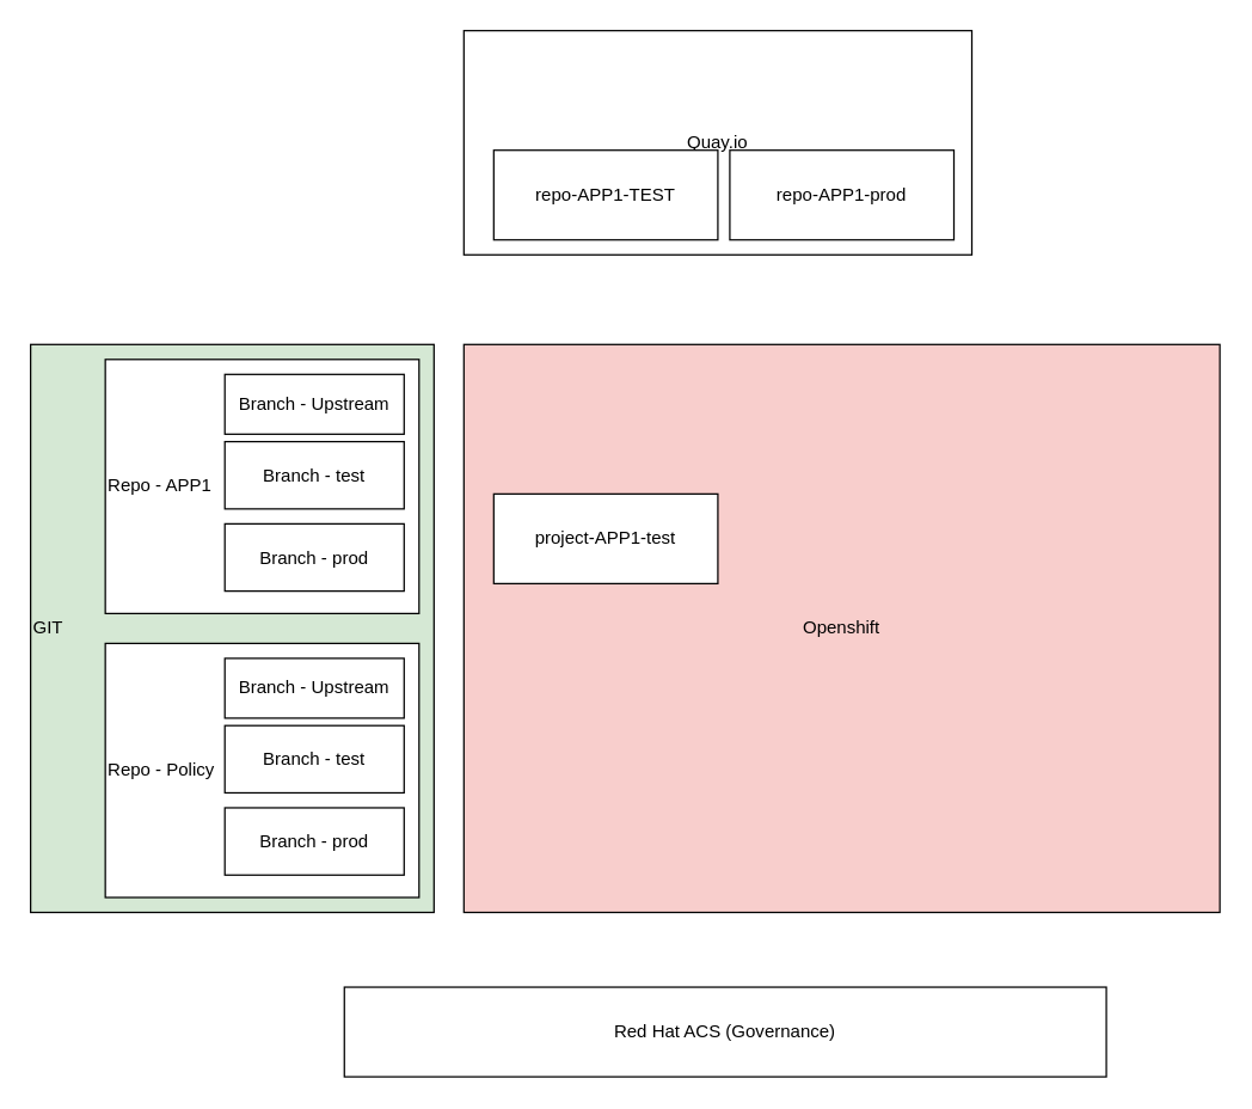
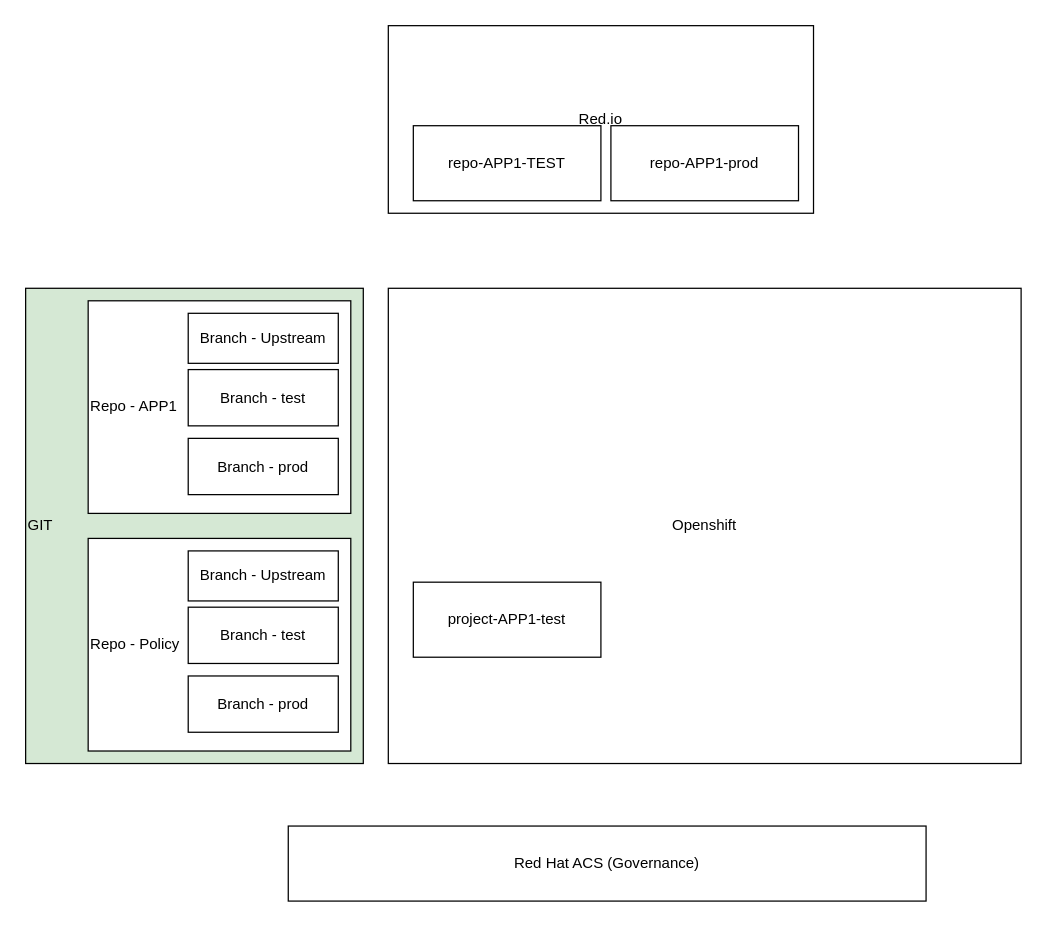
  <mxCell id="0" />
  <mxCell id="1" parent="0" />
- <mxCell id="2" value="Openshift" style="rounded=0;whiteSpace=wrap;html=1;fillColor=#f8cecc;" parent="1" vertex="1"><mxGeometry x="310" y="230" width="506" height="380" as="geometry" /></mxCell>
- <mxCell id="3" value="&lt;div style=&quot;&quot;&gt;&lt;span style=&quot;background-color: initial;&quot;&gt;Quay.io&lt;/span&gt;&lt;/div&gt;" style="rounded=0;whiteSpace=wrap;html=1;align=center;" parent="1" vertex="1"><mxGeometry x="310" y="20" width="340" height="150" as="geometry" /></mxCell>
+ <mxCell id="2" value="Openshift" style="rounded=0;whiteSpace=wrap;html=1;" parent="1" vertex="1"><mxGeometry x="310" y="230" width="506" height="380" as="geometry" /></mxCell>
+ <mxCell id="3" value="&lt;div style=&quot;&quot;&gt;&lt;span style=&quot;background-color: initial;&quot;&gt;Red.io&lt;/span&gt;&lt;/div&gt;" style="rounded=0;whiteSpace=wrap;html=1;align=center;" parent="1" vertex="1"><mxGeometry x="310" y="20" width="340" height="150" as="geometry" /></mxCell>
  <mxCell id="4" value="Red Hat ACS (Governance)" style="rounded=0;whiteSpace=wrap;html=1;" parent="1" vertex="1"><mxGeometry x="230" y="660" width="510" height="60" as="geometry" /></mxCell>
- <mxCell id="5" value="project-APP1-test" style="rounded=0;whiteSpace=wrap;html=1;" parent="1" vertex="1"><mxGeometry x="330" y="330" width="150" height="60" as="geometry" /></mxCell>
+ <mxCell id="5" value="project-APP1-test" style="rounded=0;whiteSpace=wrap;html=1;" parent="1" vertex="1"><mxGeometry x="330" y="465" width="150" height="60" as="geometry" /></mxCell>
  <mxCell id="6" value="GIT" style="rounded=0;whiteSpace=wrap;html=1;align=left;fillColor=#d5e8d4;" parent="1" vertex="1"><mxGeometry x="20" y="230" width="270" height="380" as="geometry" /></mxCell>
  <mxCell id="7" value="Repo - APP1" style="rounded=0;whiteSpace=wrap;html=1;align=left;" parent="1" vertex="1"><mxGeometry x="70" y="240" width="210" height="170" as="geometry" /></mxCell>
  <mxCell id="8" value="Branch - Upstream" style="rounded=0;whiteSpace=wrap;html=1;" parent="1" vertex="1"><mxGeometry x="150" y="250" width="120" height="40" as="geometry" /></mxCell>
  <mxCell id="9" value="Branch - test" style="rounded=0;whiteSpace=wrap;html=1;" parent="1" vertex="1"><mxGeometry x="150" y="295" width="120" height="45" as="geometry" /></mxCell>
  <mxCell id="10" value="Branch - prod" style="rounded=0;whiteSpace=wrap;html=1;" parent="1" vertex="1"><mxGeometry x="150" y="350" width="120" height="45" as="geometry" /></mxCell>
  <mxCell id="11" value="Repo - Policy" style="rounded=0;whiteSpace=wrap;html=1;align=left;" parent="1" vertex="1"><mxGeometry x="70" y="430" width="210" height="170" as="geometry" /></mxCell>
  <mxCell id="12" value="Branch - Upstream" style="rounded=0;whiteSpace=wrap;html=1;" parent="1" vertex="1"><mxGeometry x="150" y="440" width="120" height="40" as="geometry" /></mxCell>
  <mxCell id="13" value="Branch - test" style="rounded=0;whiteSpace=wrap;html=1;" parent="1" vertex="1"><mxGeometry x="150" y="485" width="120" height="45" as="geometry" /></mxCell>
  <mxCell id="14" value="Branch - prod" style="rounded=0;whiteSpace=wrap;html=1;" parent="1" vertex="1"><mxGeometry x="150" y="540" width="120" height="45" as="geometry" /></mxCell>
  <mxCell id="15" value="repo-APP1-TEST" style="rounded=0;whiteSpace=wrap;html=1;" parent="1" vertex="1"><mxGeometry x="330" y="100" width="150" height="60" as="geometry" /></mxCell>
  <mxCell id="16" value="repo-APP1-prod" style="rounded=0;whiteSpace=wrap;html=1;" parent="1" vertex="1"><mxGeometry x="488" y="100" width="150" height="60" as="geometry" /></mxCell>
